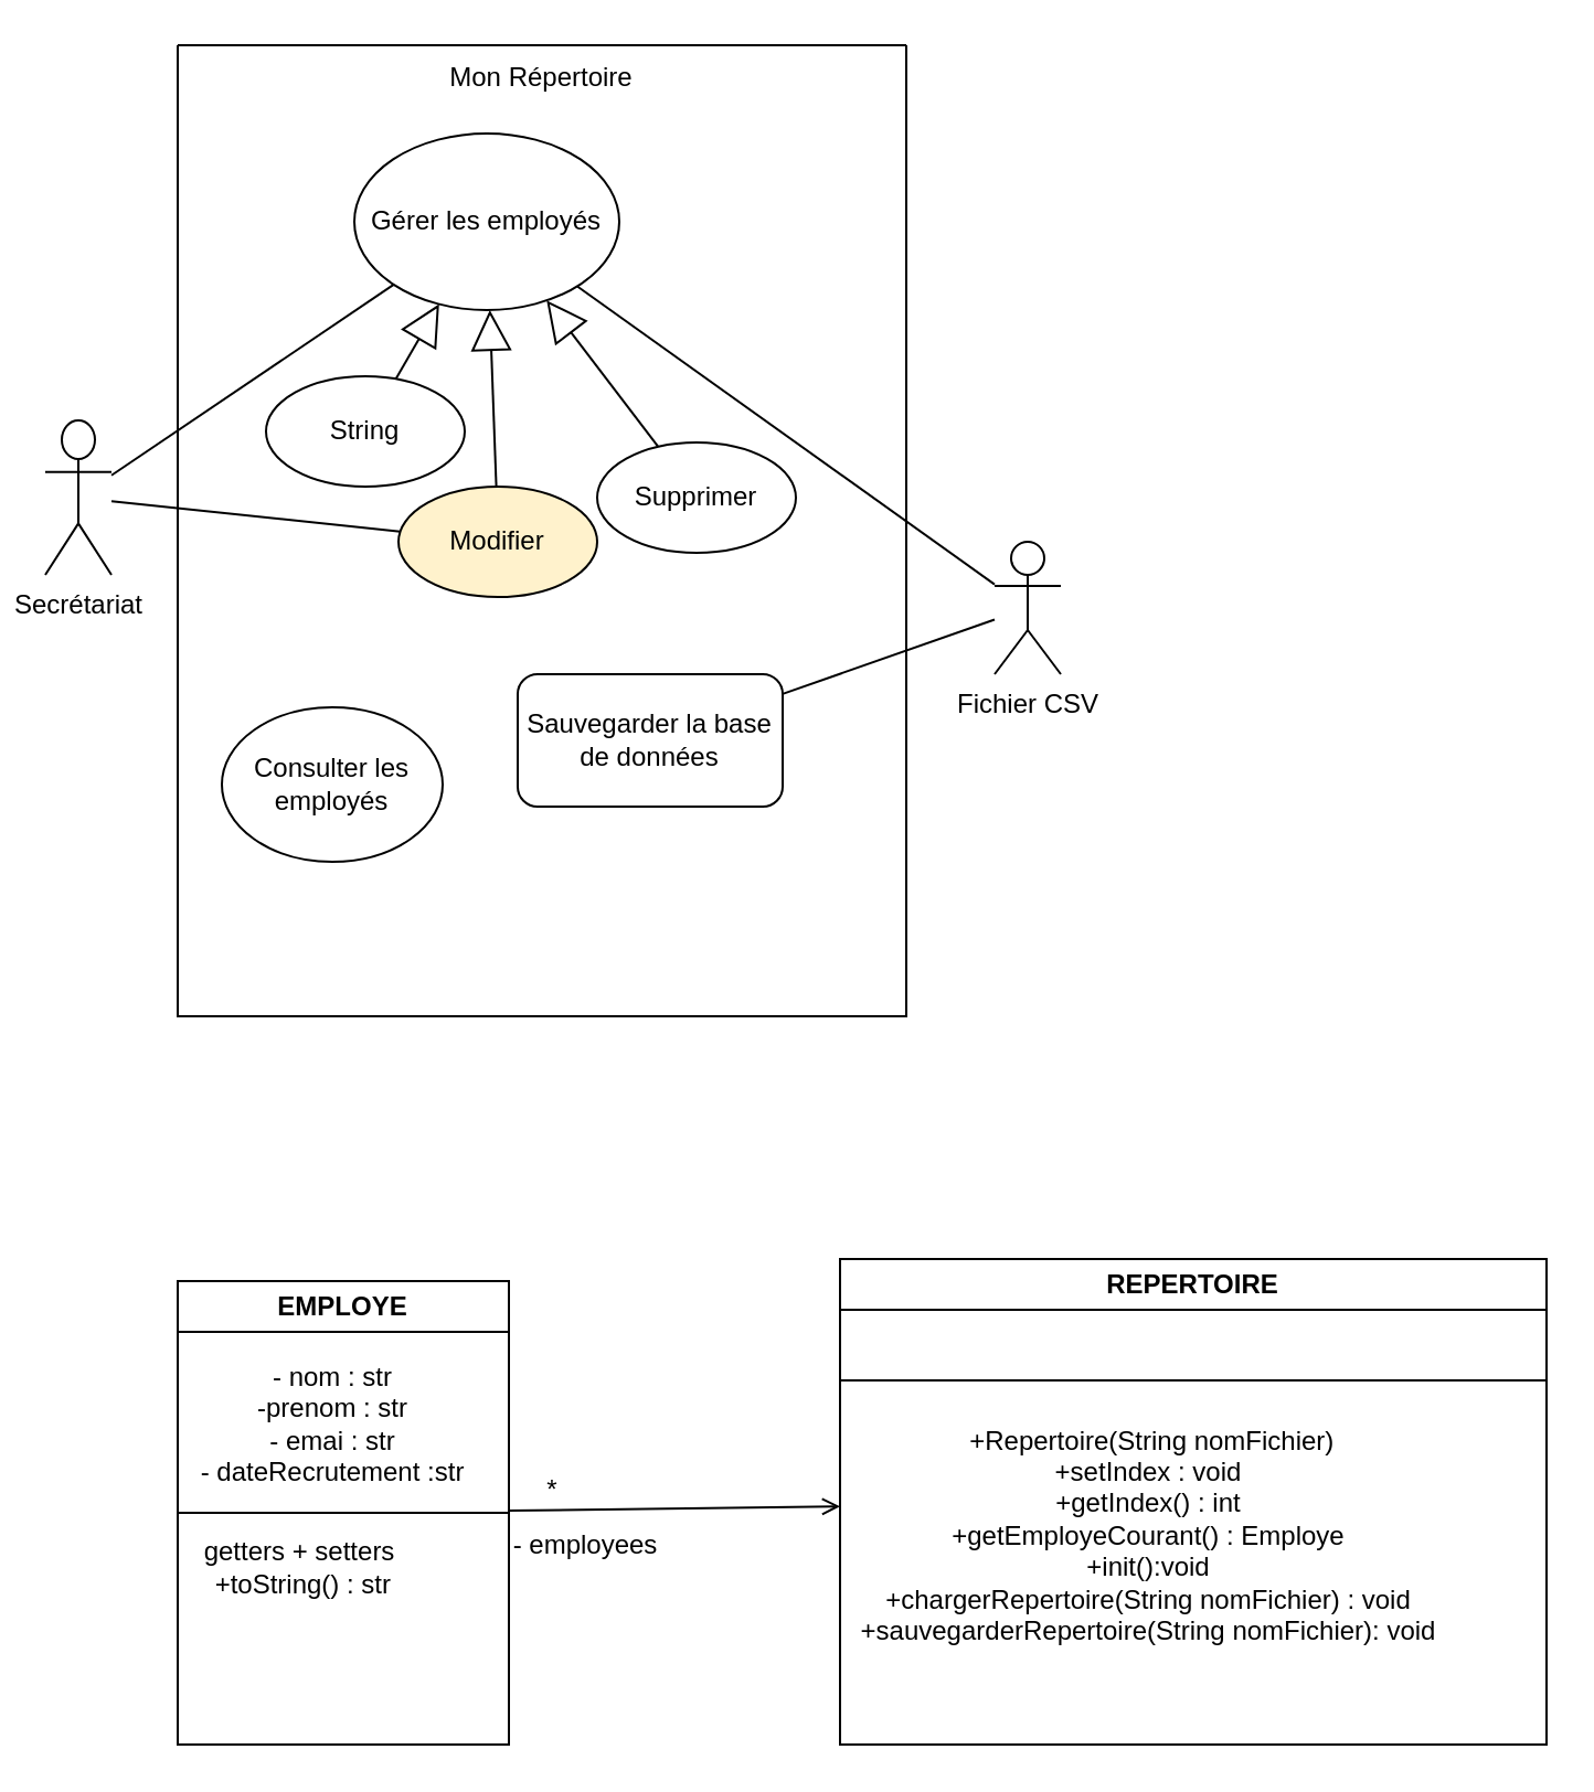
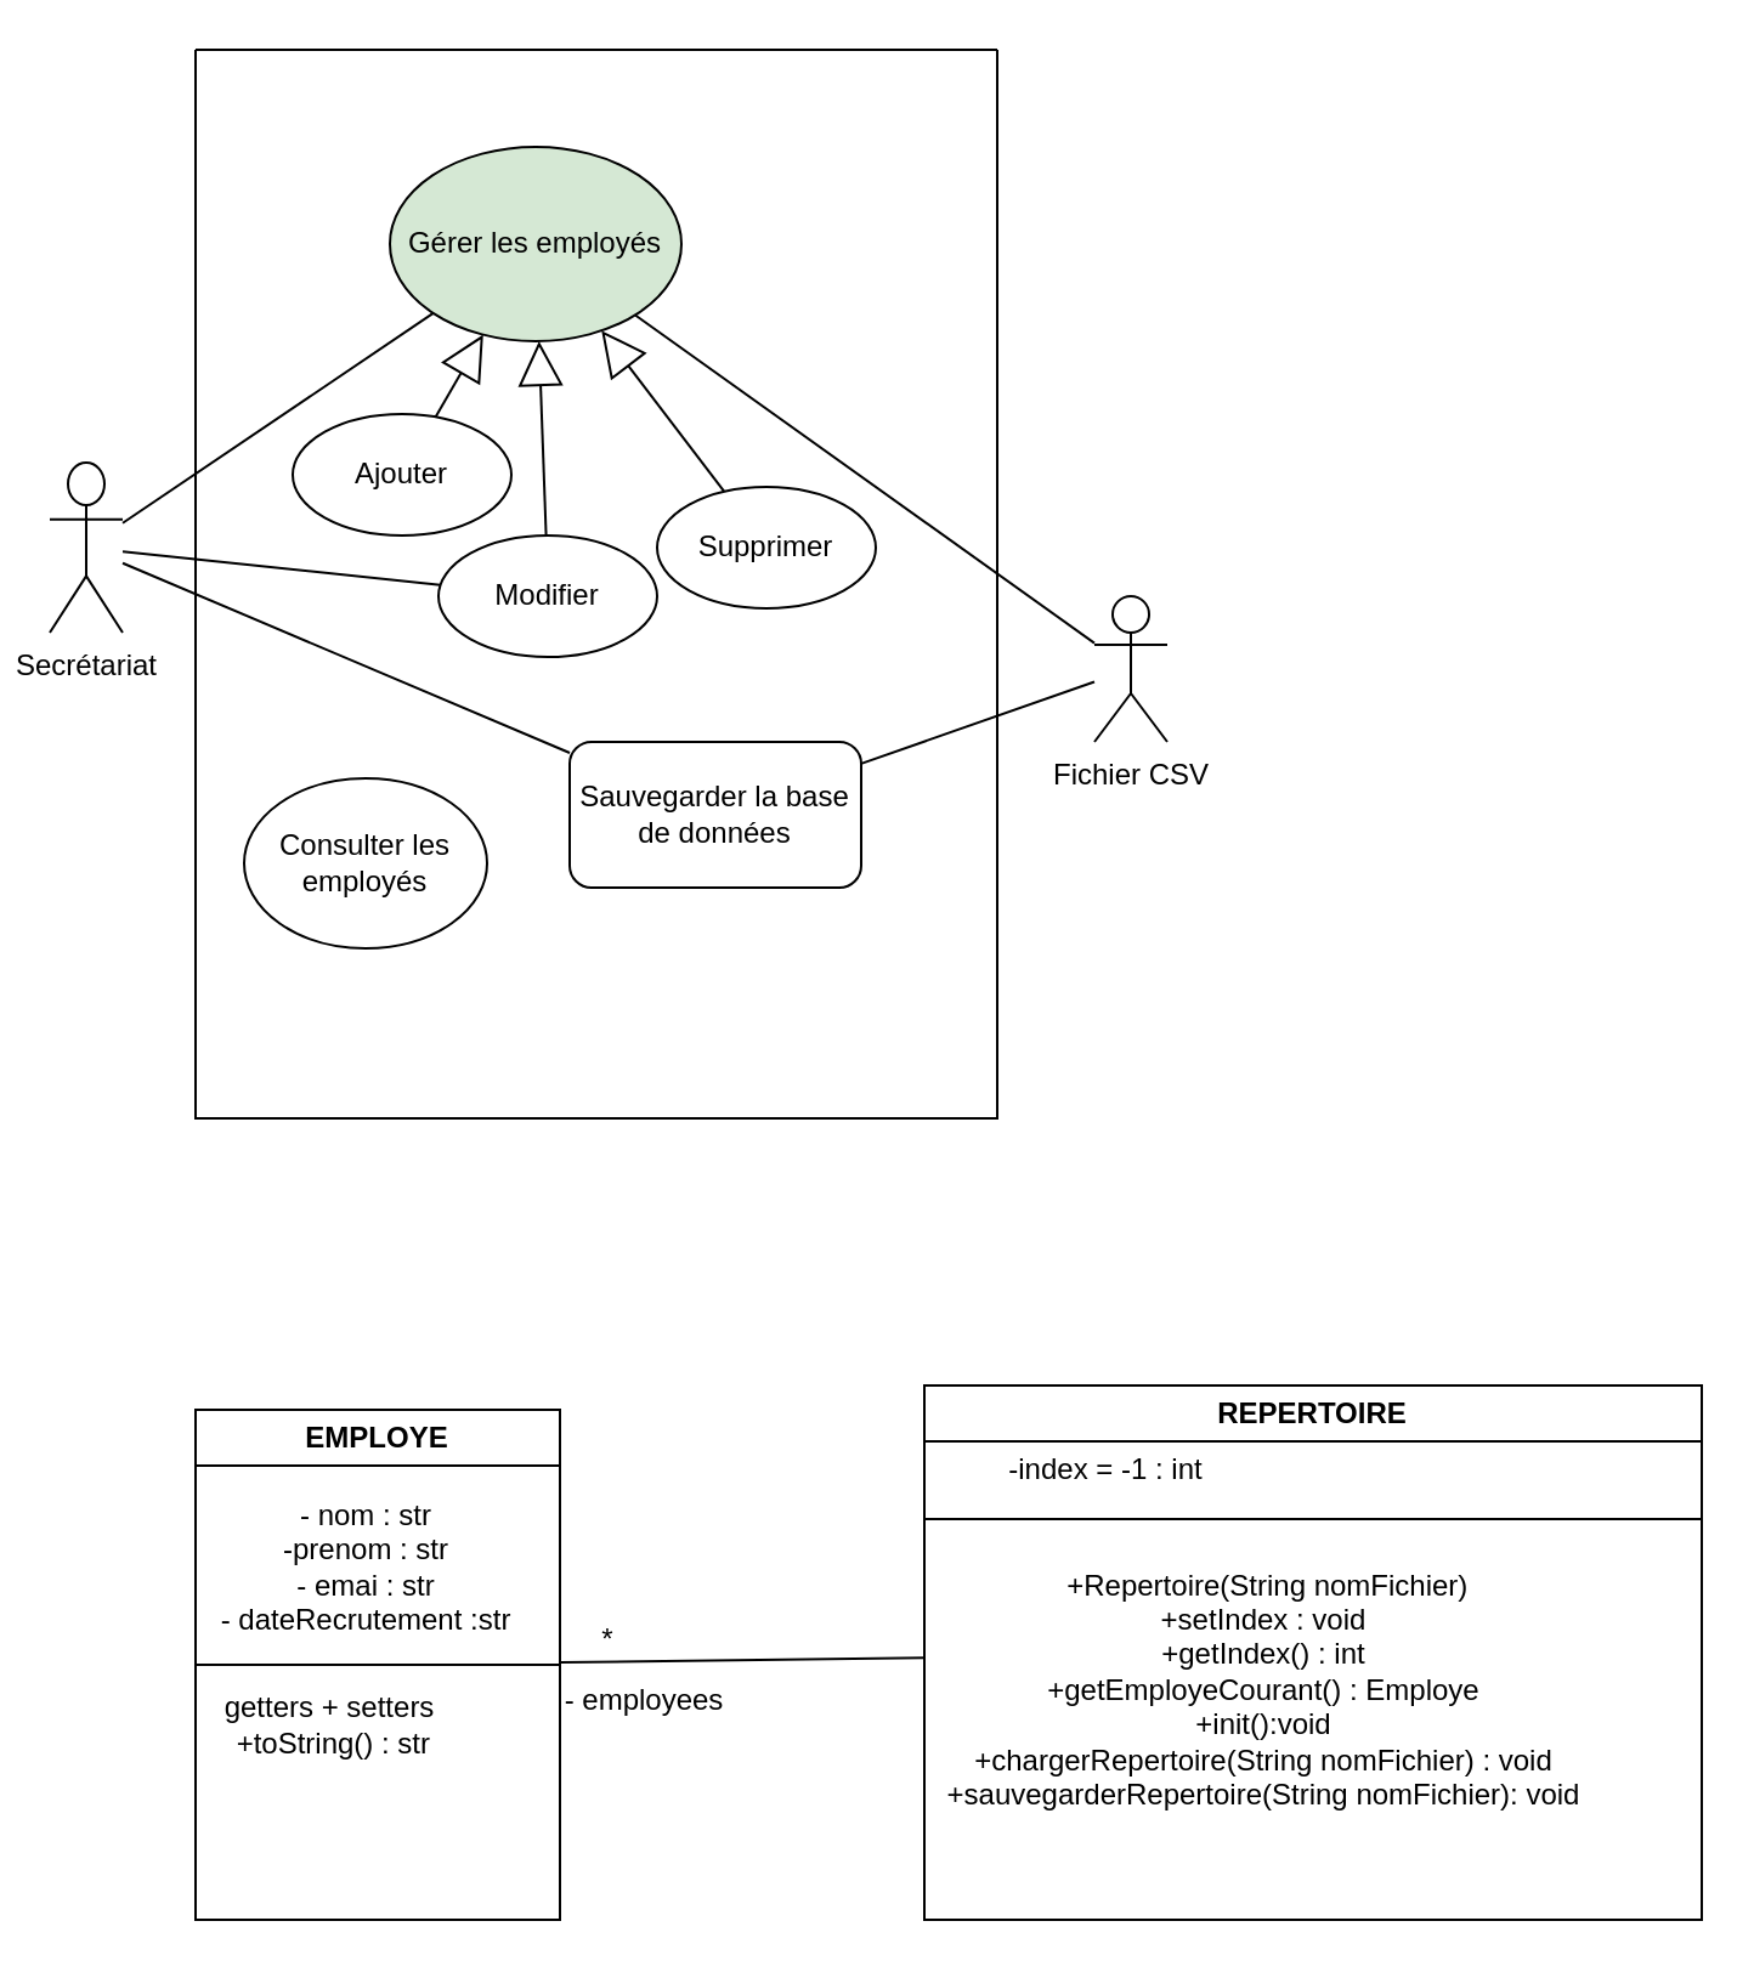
  <mxCell id="0" />
  <mxCell id="1" parent="0" />
  <mxCell id="2" value="" style="swimlane;startSize=0;" vertex="1" parent="1"><mxGeometry x="80" y="20" width="330" height="440" as="geometry" /></mxCell>
- <mxCell id="3" value="Gérer les employés " style="ellipse;whiteSpace=wrap;html=1;" vertex="1" parent="2"><mxGeometry x="80" y="40" width="120" height="80" as="geometry" /></mxCell>
+ <mxCell id="3" value="Gérer les employés " style="ellipse;whiteSpace=wrap;html=1;fillColor=#d5e8d4;" vertex="1" parent="2"><mxGeometry x="80" y="40" width="120" height="80" as="geometry" /></mxCell>
  <mxCell id="4" value="Sauvegarder la base de données" style="whiteSpace=wrap;html=1;rounded=1;" vertex="1" parent="2"><mxGeometry x="154" y="285" width="120" height="60" as="geometry" /></mxCell>
  <mxCell id="5" value="Consulter les employés " style="ellipse;whiteSpace=wrap;html=1;" vertex="1" parent="2"><mxGeometry x="20" y="300" width="100" height="70" as="geometry" /></mxCell>
- <mxCell id="6" value="String " style="ellipse;whiteSpace=wrap;html=1;" vertex="1" parent="2"><mxGeometry x="40" y="150" width="90" height="50" as="geometry" /></mxCell>
- <mxCell id="7" value="Modifier" style="ellipse;whiteSpace=wrap;html=1;fillColor=#fff2cc;" vertex="1" parent="2"><mxGeometry x="100" y="200" width="90" height="50" as="geometry" /></mxCell>
+ <mxCell id="6" value="Ajouter " style="ellipse;whiteSpace=wrap;html=1;" vertex="1" parent="2"><mxGeometry x="40" y="150" width="90" height="50" as="geometry" /></mxCell>
+ <mxCell id="7" value="Modifier" style="ellipse;whiteSpace=wrap;html=1;" vertex="1" parent="2"><mxGeometry x="100" y="200" width="90" height="50" as="geometry" /></mxCell>
  <mxCell id="8" value="Supprimer" style="ellipse;whiteSpace=wrap;html=1;" vertex="1" parent="2"><mxGeometry x="190" y="180" width="90" height="50" as="geometry" /></mxCell>
  <mxCell id="9" value="" style="endArrow=block;endSize=16;endFill=0;html=1;rounded=0;" edge="1" parent="2" source="8" target="3"><mxGeometry width="160" relative="1" as="geometry"><mxPoint x="90" y="280" as="sourcePoint" /><mxPoint x="250" y="280" as="targetPoint" /></mxGeometry></mxCell>
  <mxCell id="10" value="" style="endArrow=block;endSize=16;endFill=0;html=1;rounded=0;" edge="1" parent="2" source="7" target="3"><mxGeometry width="160" relative="1" as="geometry"><mxPoint x="90" y="280" as="sourcePoint" /><mxPoint x="250" y="280" as="targetPoint" /></mxGeometry></mxCell>
  <mxCell id="11" value="" style="endArrow=block;endSize=16;endFill=0;html=1;rounded=0;" edge="1" parent="2" source="6" target="3"><mxGeometry width="160" relative="1" as="geometry"><mxPoint x="90" y="280" as="sourcePoint" /><mxPoint x="250" y="280" as="targetPoint" /></mxGeometry></mxCell>
- <mxCell id="12" value="Mon Répertoire" style="text;html=1;align=center;verticalAlign=middle;whiteSpace=wrap;rounded=0;" vertex="1" parent="2"><mxGeometry x="100" width="130" height="30" as="geometry" /></mxCell>
  <mxCell id="13" value="Secrétariat" style="shape=umlActor;verticalLabelPosition=bottom;verticalAlign=top;html=1;outlineConnect=0;" vertex="1" parent="1"><mxGeometry x="20" y="190" width="30" height="70" as="geometry" /></mxCell>
  <mxCell id="14" value="" style="endArrow=none;html=1;rounded=0;" edge="1" parent="1" source="13" target="7"><mxGeometry width="50" height="50" relative="1" as="geometry"><mxPoint x="230" y="320" as="sourcePoint" /><mxPoint x="280" y="270" as="targetPoint" /></mxGeometry></mxCell>
+ <mxCell id="15" value="" style="endArrow=none;html=1;rounded=0;" edge="1" parent="1" source="13" target="4"><mxGeometry width="50" height="50" relative="1" as="geometry"><mxPoint x="230" y="320" as="sourcePoint" /><mxPoint x="280" y="270" as="targetPoint" /></mxGeometry></mxCell>
  <mxCell id="16" value="" style="endArrow=none;html=1;rounded=0;" edge="1" parent="1" source="13" target="3"><mxGeometry width="50" height="50" relative="1" as="geometry"><mxPoint x="180" y="230" as="sourcePoint" /><mxPoint x="230" y="180" as="targetPoint" /></mxGeometry></mxCell>
  <mxCell id="17" value="EMPLOYE" style="swimlane;whiteSpace=wrap;html=1;" vertex="1" parent="1"><mxGeometry x="80" y="580" width="150" height="210" as="geometry" /></mxCell>
  <mxCell id="18" value="&lt;div&gt;- nom : str&lt;br&gt;&lt;/div&gt;&lt;div&gt;-prenom : str&lt;br&gt;&lt;/div&gt;&lt;div&gt;- emai : str &lt;br&gt;&lt;/div&gt;&lt;div&gt;- dateRecrutement :str &lt;br&gt;&lt;/div&gt;" style="text;html=1;align=center;verticalAlign=middle;resizable=0;points=[];autosize=1;strokeColor=none;fillColor=none;" vertex="1" parent="17"><mxGeometry y="30" width="140" height="70" as="geometry" /></mxCell>
  <mxCell id="19" value="&lt;div&gt;getters + setters&lt;/div&gt;&lt;div&gt;&amp;nbsp;+toString() : str&lt;br&gt;&lt;/div&gt;" style="text;html=1;align=center;verticalAlign=middle;resizable=0;points=[];autosize=1;strokeColor=none;fillColor=none;" vertex="1" parent="17"><mxGeometry y="110" width="110" height="40" as="geometry" /></mxCell>
  <mxCell id="20" value="Fichier CSV" style="shape=umlActor;verticalLabelPosition=bottom;verticalAlign=top;html=1;outlineConnect=0;" vertex="1" parent="1"><mxGeometry x="450" y="245" width="30" height="60" as="geometry" /></mxCell>
  <mxCell id="21" value="" style="endArrow=none;html=1;rounded=0;" edge="1" parent="1" source="4" target="20"><mxGeometry width="50" height="50" relative="1" as="geometry"><mxPoint x="170" y="200" as="sourcePoint" /><mxPoint x="220" y="150" as="targetPoint" /></mxGeometry></mxCell>
  <mxCell id="22" value="" style="endArrow=none;html=1;rounded=0;" edge="1" parent="1" source="3" target="20"><mxGeometry width="50" height="50" relative="1" as="geometry"><mxPoint x="230" y="120" as="sourcePoint" /><mxPoint x="280" y="70" as="targetPoint" /></mxGeometry></mxCell>
  <mxCell id="23" value="REPERTOIRE " style="swimlane;whiteSpace=wrap;html=1;startSize=23;" vertex="1" parent="1"><mxGeometry x="380" y="570" width="320" height="220" as="geometry" /></mxCell>
  <mxCell id="24" value="&lt;div&gt;&lt;font style=&quot;font-size: 12px;&quot;&gt;&amp;nbsp;+Repertoire(String nomFichier)&lt;/font&gt;&lt;/div&gt;&lt;div&gt;&lt;font style=&quot;font-size: 12px;&quot;&gt;+setIndex : void&lt;/font&gt;&lt;/div&gt;&lt;div&gt;&lt;font style=&quot;font-size: 12px;&quot;&gt;+getIndex() : int&lt;br&gt;&lt;/font&gt;&lt;/div&gt;&lt;div&gt;&lt;font style=&quot;font-size: 12px;&quot;&gt;+getEmployeCourant() : Employe&lt;br&gt;&lt;/font&gt;&lt;/div&gt;&lt;div&gt;&lt;font style=&quot;font-size: 12px;&quot;&gt;+init():void&lt;br&gt;&lt;/font&gt;&lt;/div&gt;&lt;div&gt;&lt;font style=&quot;font-size: 12px;&quot;&gt;+chargerRepertoire(String nomFichier) : void&lt;br&gt;&lt;/font&gt;&lt;/div&gt;&lt;div&gt;&lt;font style=&quot;font-size: 12px;&quot;&gt;+sauvegarderRepertoire(String nomFichier): void&lt;br&gt;&lt;/font&gt;&lt;/div&gt;&lt;div&gt;&lt;font size=&quot;3&quot;&gt;&amp;nbsp;&lt;br&gt;&lt;/font&gt;&lt;/div&gt;" style="text;html=1;align=center;verticalAlign=middle;whiteSpace=wrap;rounded=0;" vertex="1" parent="23"><mxGeometry x="-20" y="60" width="320" height="150" as="geometry" /></mxCell>
+ <mxCell id="25" value="-index = -1 : int " style="text;html=1;align=center;verticalAlign=middle;whiteSpace=wrap;rounded=0;" vertex="1" parent="23"><mxGeometry x="20" y="20" width="110" height="30" as="geometry" /></mxCell>
  <mxCell id="26" value="" style="endArrow=none;html=1;rounded=0;exitX=0;exitY=0.5;exitDx=0;exitDy=0;entryX=1;entryY=0.5;entryDx=0;entryDy=0;" edge="1" parent="1" source="17" target="17"><mxGeometry width="50" height="50" relative="1" as="geometry"><mxPoint x="180" y="760" as="sourcePoint" /><mxPoint x="230" y="710" as="targetPoint" /></mxGeometry></mxCell>
- <mxCell id="27" value="" style="endArrow=open;html=1;rounded=0;" edge="1" parent="1" source="17" target="23"><mxGeometry width="50" height="50" relative="1" as="geometry"><mxPoint x="380" y="690" as="sourcePoint" /><mxPoint x="430" y="640" as="targetPoint" /></mxGeometry></mxCell>
+ <mxCell id="27" value="" style="endArrow=none;html=1;rounded=0;" edge="1" parent="1" source="17" target="23"><mxGeometry width="50" height="50" relative="1" as="geometry"><mxPoint x="380" y="690" as="sourcePoint" /><mxPoint x="430" y="640" as="targetPoint" /></mxGeometry></mxCell>
  <mxCell id="28" value="- employees" style="text;html=1;align=center;verticalAlign=middle;whiteSpace=wrap;rounded=0;" vertex="1" parent="1"><mxGeometry x="230" y="690" width="70" height="20" as="geometry" /></mxCell>
  <mxCell id="29" value="*" style="text;html=1;align=center;verticalAlign=middle;whiteSpace=wrap;rounded=0;" vertex="1" parent="1"><mxGeometry x="220" y="660" width="60" height="30" as="geometry" /></mxCell>
  <mxCell id="30" value="" style="endArrow=none;html=1;rounded=0;exitX=0;exitY=0.25;exitDx=0;exitDy=0;entryX=1;entryY=0.25;entryDx=0;entryDy=0;" edge="1" parent="1" source="23" target="23"><mxGeometry width="50" height="50" relative="1" as="geometry"><mxPoint x="820" y="850" as="sourcePoint" /><mxPoint x="870" y="800" as="targetPoint" /></mxGeometry></mxCell>
